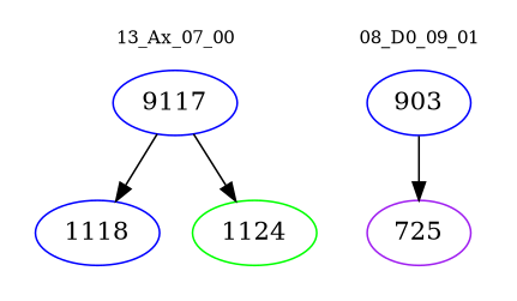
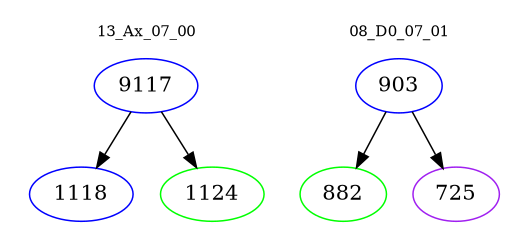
  digraph {
    node [color=blue]
    edge [color=black]
    n1 [label=9117]
    n2 [label=1118]
    n3 [color=green label=1124]
    n4 [label=903]
+   n5 [color=green label=882]
    n6 [color=purple label=725]
    subgraph cluster_1 {
      color=white
      fontsize=10
      label="13_Ax_07_00"
      n1
      n2
      n3
    }
    subgraph cluster_2 {
      color=white
      fontsize=10
-     label="08_D0_09_01"
+     label="08_D0_07_01"
      n4
+     n5
      n6
    }
    n1 -> n2
    n1 -> n3
+   n4 -> n5
    n4 -> n6
  }
